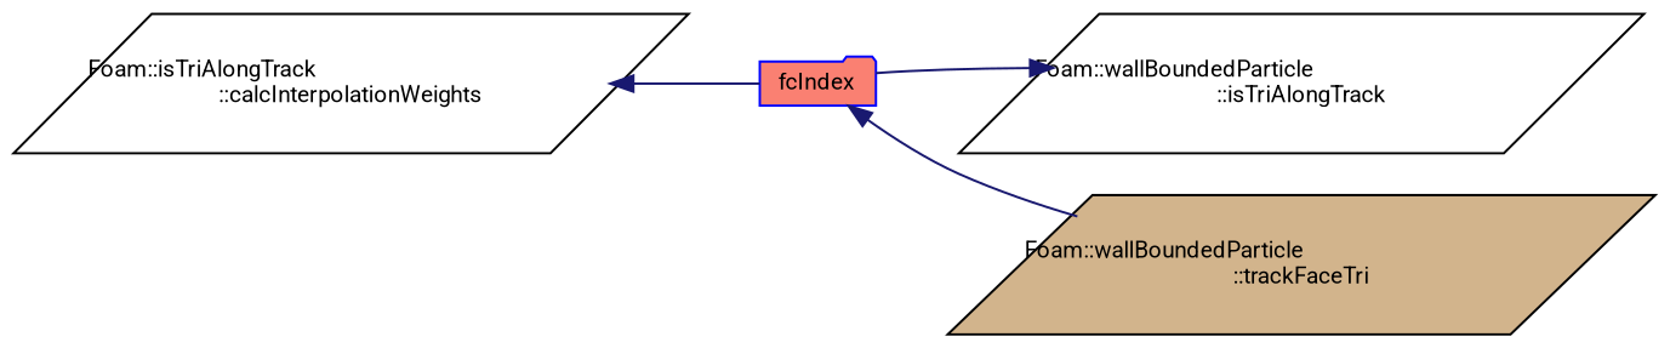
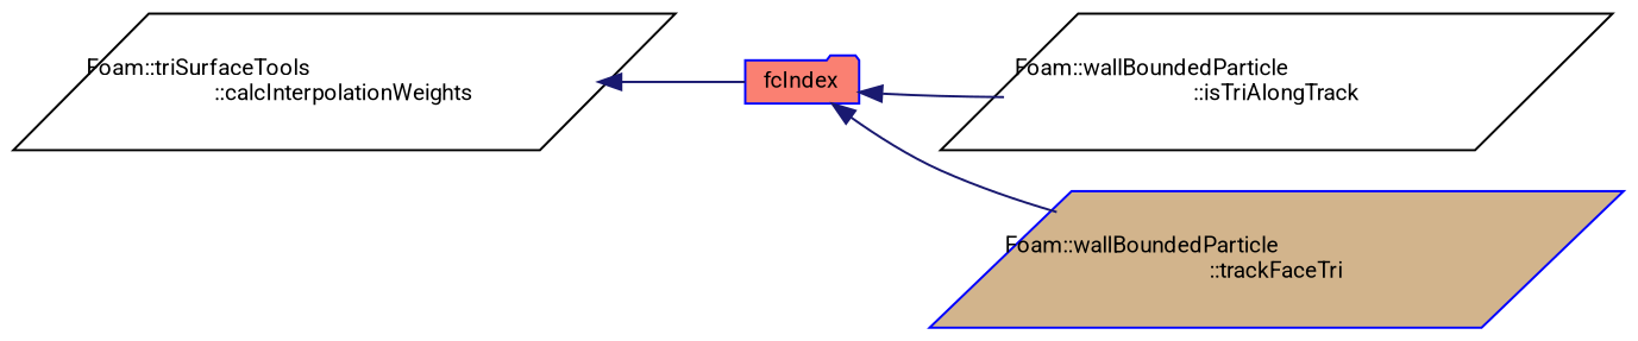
  digraph {
    fontname=Roboto
    rankdir=LR
    node [color=blue fillcolor=white fontname=Roboto fontsize=10 shape=parallelogram style=filled]
    edge [color=midnightblue dir=back fontname=Roboto fontsize=10 labelfontname=Helvetica labelfontsize=10 style=solid]
    n1 [fillcolor=salmon fontcolor=black height=0.2 label=fcIndex shape=folder width=0.4]
    n2 [color=black height=0.2 label="Foam::wallBoundedParticle\l::isTriAlongTrack" width=0.4]
-   n3 [color=black fillcolor=tan height=0.2 label="Foam::wallBoundedParticle\l::trackFaceTri" width=0.4]
-   n4 [color=black height=0.2 label="Foam::isTriAlongTrack\l::calcInterpolationWeights" width=0.4]
-   n2 -> n1
+   n3 [fillcolor=tan height=0.2 label="Foam::wallBoundedParticle\l::trackFaceTri" width=0.4]
+   n4 [color=black height=0.2 label="Foam::triSurfaceTools\l::calcInterpolationWeights" width=0.4]
+   n1 -> n2
    n1 -> n3
    n4 -> n1
  }
